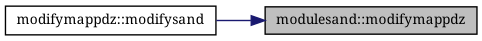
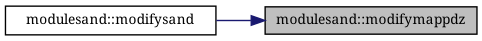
  digraph {
    rankdir=RL
    fontname="Noto Serif"
    node [color=black fontname="Noto Serif" fontsize=10 shape=record style=filled]
    n1 [fillcolor=grey75 fontcolor=black height=0.2 label="modulesand::modifymappdz" width=0.4]
-   n2 [fillcolor=white height=0.2 label="modifymappdz::modifysand" width=0.4]
+   n2 [fillcolor=white height=0.2 label="modulesand::modifysand" width=0.4]
    n1 -> n2 [color=midnightblue dir=back fontname="Noto Serif" fontsize=10 labelfontname=Helvetica labelfontsize=10 style=solid]
  }
